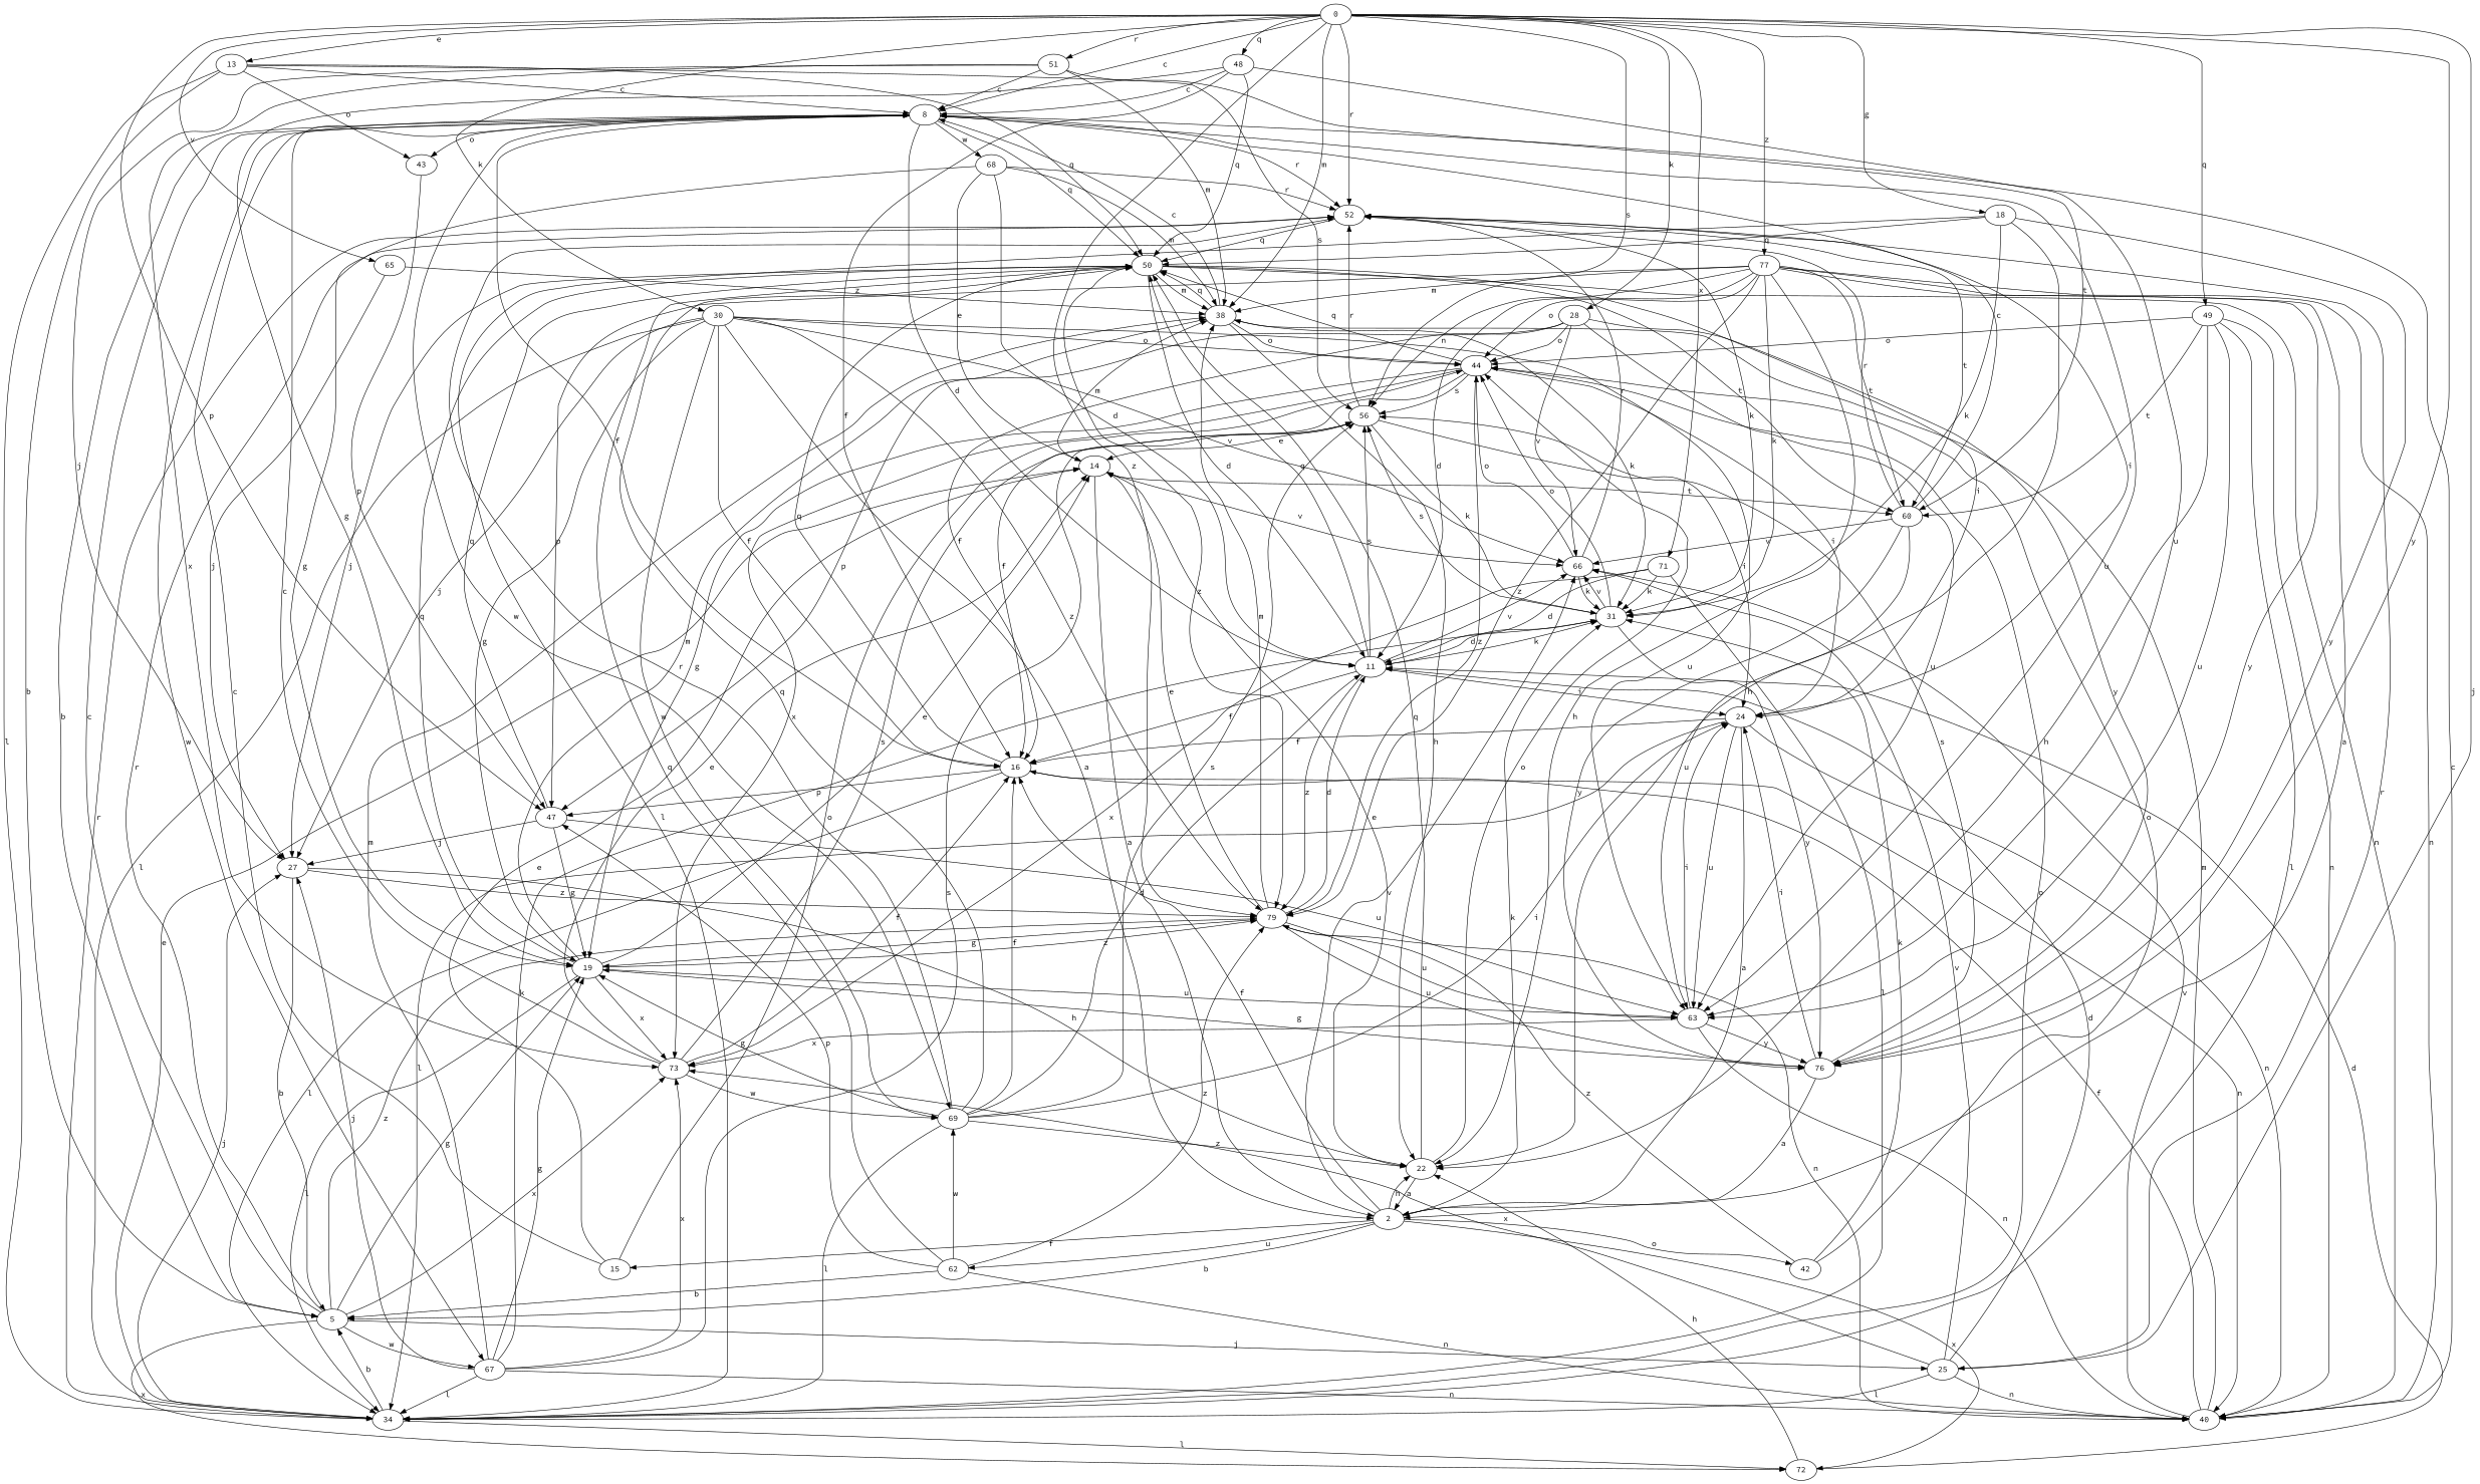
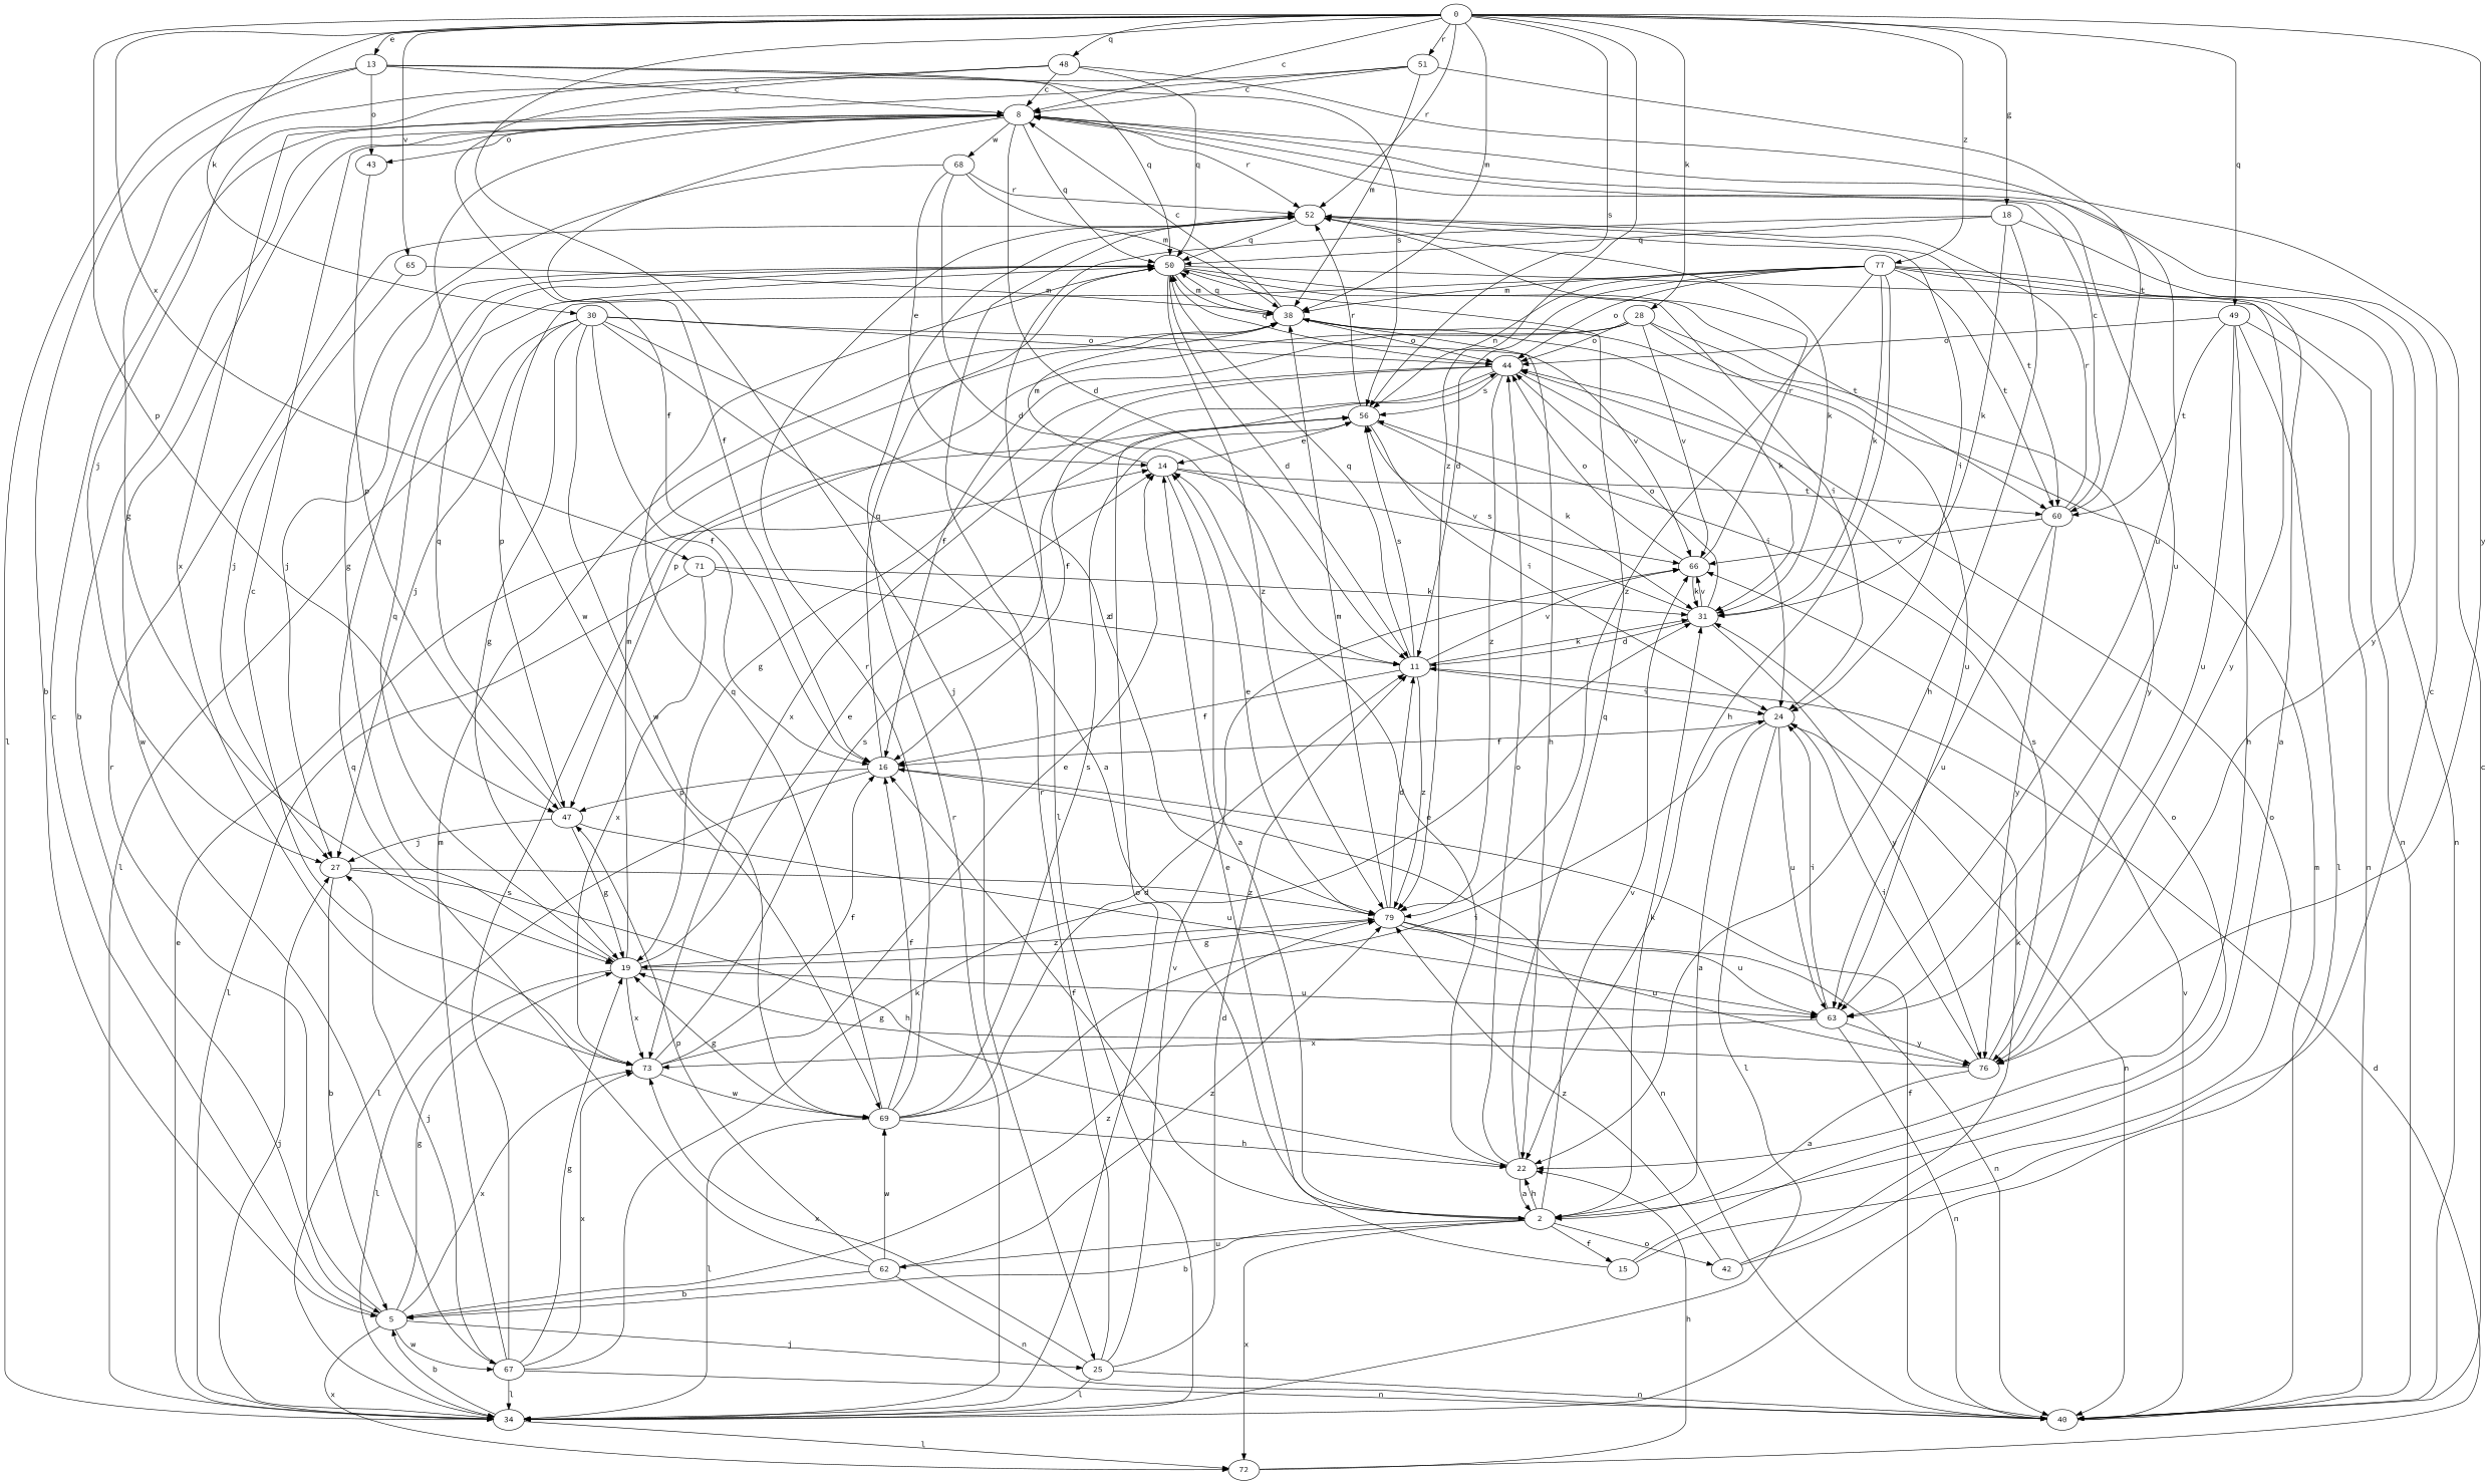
  strict digraph {
    fontname="Source Code Pro"
    node [fontname="Source Code Pro"]
    edge [fontname="Source Code Pro"]
    0
    8
    13
    18
    25
    28
    30
    38
    47
    48
    49
    51
    52
    56
    65
    71
    76
    77
    79
    5
    16
    67
    11
    43
    50
    63
    68
    69
    34
    22
    31
    66
    73
    40
    44
    2
    19
    27
    60
    24
    14
    15
    42
    62
    72
    0 -> 8 [label=c]
    0 -> 13 [label=e]
    0 -> 18 [label=g]
    0 -> 25 [label=j]
    0 -> 28 [label=k]
    0 -> 30 [label=k]
    0 -> 38 [label=m]
    0 -> 47 [label=p]
    0 -> 48 [label=q]
    0 -> 49 [label=q]
    0 -> 51 [label=r]
    0 -> 52 [label=r]
    0 -> 56 [label=s]
    0 -> 65 [label=v]
    0 -> 71 [label=x]
    0 -> 76 [label=y]
    0 -> 77 [label=z]
    0 -> 79 [label=z]
    8 -> 52 [label=r]
    8 -> 5 [label=b]
    8 -> 16 [label=f]
    8 -> 67 [label=w]
    8 -> 11 [label=d]
    8 -> 43 [label=o]
    8 -> 50 [label=q]
    8 -> 63 [label=u]
    8 -> 68 [label=w]
    8 -> 69 [label=w]
    13 -> 8 [label=c]
    13 -> 56 [label=s]
    13 -> 5 [label=b]
    13 -> 43 [label=o]
    13 -> 50 [label=q]
    13 -> 34 [label=l]
    18 -> 76 [label=y]
    18 -> 50 [label=q]
    18 -> 34 [label=l]
    18 -> 22 [label=h]
    18 -> 31 [label=k]
    25 -> 52 [label=r]
    25 -> 11 [label=d]
    25 -> 34 [label=l]
    25 -> 66 [label=v]
    25 -> 73 [label=x]
    25 -> 40 [label=n]
    28 -> 47 [label=p]
    28 -> 76 [label=y]
    28 -> 16 [label=f]
    28 -> 63 [label=u]
    28 -> 66 [label=v]
    28 -> 44 [label=o]
    30 -> 79 [label=z]
    30 -> 16 [label=f]
-   30 -> 63 [label=u]
    30 -> 69 [label=w]
    30 -> 34 [label=l]
    30 -> 66 [label=v]
    30 -> 44 [label=o]
    30 -> 2 [label=a]
    30 -> 19 [label=g]
    30 -> 27 [label=j]
    38 -> 8 [label=c]
    38 -> 50 [label=q]
    38 -> 22 [label=h]
    38 -> 31 [label=k]
    38 -> 44 [label=o]
    47 -> 50 [label=q]
    47 -> 63 [label=u]
    47 -> 19 [label=g]
    47 -> 27 [label=j]
    48 -> 8 [label=c]
    48 -> 16 [label=f]
    48 -> 50 [label=q]
    48 -> 63 [label=u]
    48 -> 19 [label=g]
    49 -> 63 [label=u]
    49 -> 34 [label=l]
    49 -> 22 [label=h]
    49 -> 40 [label=n]
    49 -> 44 [label=o]
    49 -> 60 [label=t]
    51 -> 8 [label=c]
    51 -> 38 [label=m]
    51 -> 73 [label=x]
    51 -> 27 [label=j]
    51 -> 60 [label=t]
    52 -> 50 [label=q]
    52 -> 31 [label=k]
    52 -> 60 [label=t]
    52 -> 24 [label=i]
    56 -> 52 [label=r]
    56 -> 31 [label=k]
    56 -> 24 [label=i]
    56 -> 14 [label=e]
-   65 -> 38 [label=z]
+   65 -> 38 [label=m]
    65 -> 27 [label=j]
    71 -> 11 [label=d]
    71 -> 34 [label=l]
    71 -> 31 [label=k]
    71 -> 73 [label=x]
    76 -> 56 [label=s]
    76 -> 2 [label=a]
    76 -> 19 [label=g]
    76 -> 24 [label=i]
    77 -> 38 [label=m]
    77 -> 47 [label=p]
    77 -> 56 [label=n]
    77 -> 76 [label=y]
    77 -> 79 [label=z]
    77 -> 11 [label=d]
    77 -> 22 [label=h]
    77 -> 31 [label=k]
    77 -> 40 [label=n]
    77 -> 44 [label=o]
    77 -> 2 [label=a]
    77 -> 60 [label=t]
    79 -> 38 [label=m]
    79 -> 76 [label=u]
    79 -> 11 [label=d]
    79 -> 63 [label=u]
    79 -> 40 [label=n]
    79 -> 19 [label=g]
    79 -> 14 [label=e]
    5 -> 8 [label=c]
    5 -> 25 [label=j]
    5 -> 52 [label=r]
    5 -> 79 [label=z]
    5 -> 67 [label=w]
    5 -> 73 [label=x]
    5 -> 19 [label=g]
    5 -> 72 [label=x]
    16 -> 47 [label=p]
    16 -> 50 [label=q]
    16 -> 34 [label=l]
    16 -> 40 [label=n]
    67 -> 38 [label=m]
    67 -> 56 [label=s]
    67 -> 34 [label=l]
    67 -> 31 [label=k]
    67 -> 73 [label=x]
    67 -> 40 [label=n]
    67 -> 19 [label=g]
    67 -> 27 [label=j]
    11 -> 56 [label=s]
    11 -> 79 [label=z]
    11 -> 16 [label=f]
    11 -> 50 [label=q]
    11 -> 31 [label=k]
    11 -> 66 [label=v]
    11 -> 24 [label=i]
    43 -> 47 [label=p]
    50 -> 38 [label=m]
    50 -> 79 [label=z]
    50 -> 11 [label=d]
    50 -> 40 [label=n]
    50 -> 27 [label=j]
    50 -> 60 [label=t]
    50 -> 24 [label=i]
    63 -> 76 [label=y]
    63 -> 73 [label=x]
    63 -> 40 [label=n]
    63 -> 24 [label=i]
    68 -> 38 [label=m]
    68 -> 52 [label=r]
    68 -> 11 [label=d]
    68 -> 19 [label=g]
    68 -> 14 [label=e]
    69 -> 52 [label=r]
    69 -> 56 [label=s]
    69 -> 16 [label=f]
    69 -> 11 [label=d]
    69 -> 50 [label=q]
    69 -> 34 [label=l]
-   69 -> 22 [label=z]
+   69 -> 22 [label=h]
    69 -> 19 [label=g]
    69 -> 24 [label=i]
    34 -> 52 [label=r]
    34 -> 5 [label=b]
    34 -> 44 [label=o]
    34 -> 27 [label=j]
    34 -> 14 [label=e]
    34 -> 72 [label=l]
    22 -> 50 [label=q]
    22 -> 44 [label=o]
    22 -> 2 [label=a]
    22 -> 14 [label=e]
    31 -> 56 [label=s]
    31 -> 76 [label=y]
    31 -> 11 [label=d]
    31 -> 66 [label=v]
    31 -> 44 [label=o]
    66 -> 52 [label=r]
    66 -> 31 [label=k]
    66 -> 44 [label=o]
    73 -> 8 [label=c]
    73 -> 56 [label=s]
    73 -> 16 [label=f]
    73 -> 69 [label=w]
    73 -> 14 [label=e]
    40 -> 8 [label=c]
    40 -> 38 [label=m]
    40 -> 16 [label=f]
    40 -> 66 [label=v]
    44 -> 56 [label=s]
    44 -> 79 [label=z]
    44 -> 16 [label=f]
    44 -> 50 [label=q]
    44 -> 73 [label=x]
    44 -> 19 [label=g]
    44 -> 24 [label=i]
    2 -> 5 [label=b]
    2 -> 16 [label=f]
    2 -> 22 [label=h]
    2 -> 31 [label=k]
    2 -> 66 [label=v]
    2 -> 15 [label=f]
    2 -> 42 [label=o]
    2 -> 62 [label=u]
    2 -> 72 [label=x]
    19 -> 38 [label=m]
    19 -> 79 [label=z]
    19 -> 50 [label=q]
    19 -> 63 [label=u]
    19 -> 34 [label=l]
    19 -> 73 [label=x]
    19 -> 14 [label=e]
    27 -> 79 [label=z]
    27 -> 5 [label=b]
    27 -> 22 [label=h]
    60 -> 8 [label=c]
    60 -> 52 [label=r]
    60 -> 76 [label=y]
    60 -> 63 [label=u]
    60 -> 66 [label=v]
    24 -> 16 [label=f]
    24 -> 63 [label=u]
    24 -> 34 [label=l]
    24 -> 40 [label=n]
    24 -> 2 [label=a]
    14 -> 38 [label=m]
    14 -> 66 [label=v]
    14 -> 2 [label=a]
    14 -> 60 [label=t]
    15 -> 8 [label=c]
    15 -> 44 [label=o]
    15 -> 14 [label=e]
    42 -> 79 [label=z]
    42 -> 31 [label=k]
    42 -> 44 [label=o]
    62 -> 47 [label=p]
    62 -> 79 [label=z]
    62 -> 5 [label=b]
    62 -> 50 [label=q]
    62 -> 69 [label=w]
    62 -> 40 [label=n]
    72 -> 11 [label=d]
    72 -> 22 [label=h]
  }
